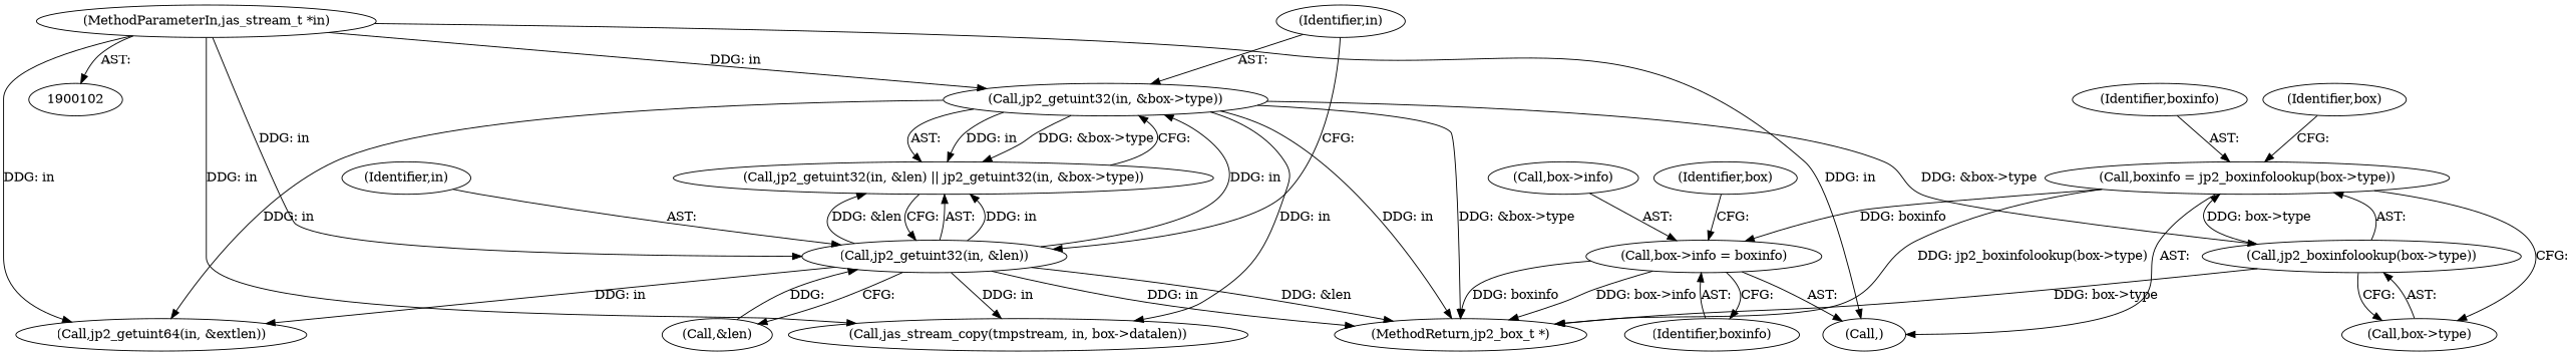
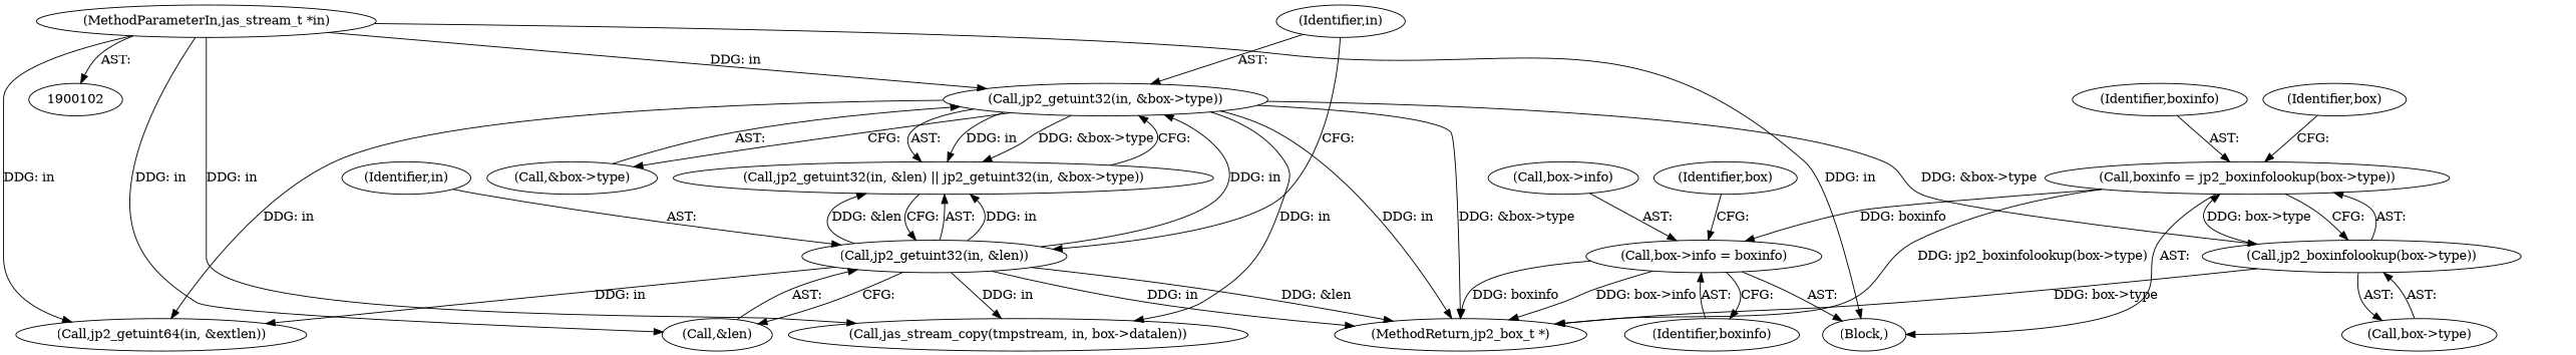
  digraph {
    n1 [label="(Call,boxinfo = jp2_boxinfolookup(box->type))"]
    n2 [label="(Call,jp2_boxinfolookup(box->type))"]
    n3 [label="(Call,box->info = boxinfo)"]
    n4 [label="(MethodReturn,jp2_box_t *)"]
-   n5 [label="(Call,)"]
+   n5 [label="(Block,)"]
    n6 [label="(Call,box->type)"]
    n7 [label="(Identifier,boxinfo)"]
    n8 [label="(Call,jp2_getuint32(in, &box->type))"]
+   n9 [label="(Call,&box->type)"]
    n10 [label="(Call,jas_stream_copy(tmpstream, in, box->datalen))"]
    n11 [label="(Call,jp2_getuint32(in, &len) || jp2_getuint32(in, &box->type))"]
    n12 [label="(Call,jp2_getuint64(in, &extlen))"]
    n13 [label="(Call,jp2_getuint32(in, &len))"]
    n14 [label="(Call,&len)"]
    n15 [label="(MethodParameterIn,jas_stream_t *in)"]
    n16 [label=1900102]
    n17 [label="(Call,box->info)"]
    n18 [label="(Identifier,in)"]
    n19 [label="(Identifier,box)"]
    n20 [label="(Identifier,boxinfo)"]
    n21 [label="(Identifier,box)"]
    n22 [label="(Identifier,in)"]
-   n1 -> n6 [label="CFG: "]
+   n1 -> n2 [label="CFG: "]
    n1 -> n3 [label="DDG: boxinfo"]
    n1 -> n4 [label="DDG: jp2_boxinfolookup(box->type)"]
    n1 -> n5 [label="AST: "]
    n2 -> n1 [label="AST: "]
    n2 -> n1 [label="DDG: box->type"]
    n2 -> n4 [label="DDG: box->type"]
-   n2 -> n6 [label="CFG: "]
+   n2 -> n6 [label="AST: "]
    n3 -> n4 [label="DDG: box->info"]
    n3 -> n4 [label="DDG: boxinfo"]
    n3 -> n5 [label="AST: "]
    n3 -> n7 [label="CFG: "]
    n6 -> n2 [label="AST: "]
    n7 -> n3 [label="AST: "]
    n8 -> n2 [label="DDG: &box->type"]
    n8 -> n4 [label="DDG: &box->type"]
    n8 -> n4 [label="DDG: in"]
+   n8 -> n9 [label="CFG: "]
    n8 -> n10 [label="DDG: in"]
    n8 -> n11 [label="AST: "]
    n8 -> n11 [label="DDG: in"]
    n8 -> n11 [label="DDG: &box->type"]
    n8 -> n12 [label="DDG: in"]
+   n9 -> n8 [label="AST: "]
    n11 -> n8 [label="CFG: "]
    n11 -> n13 [label="CFG: "]
    n13 -> n4 [label="DDG: &len"]
    n13 -> n4 [label="DDG: in"]
    n13 -> n8 [label="DDG: in"]
    n13 -> n10 [label="DDG: in"]
    n13 -> n11 [label="AST: "]
    n13 -> n11 [label="DDG: in"]
    n13 -> n11 [label="DDG: &len"]
    n13 -> n12 [label="DDG: in"]
    n13 -> n14 [label="CFG: "]
-   n14 -> n13 [label="DDG: "]
+   n14 -> n13 [label="AST: "]
    n15 -> n5 [label="DDG: in"]
    n15 -> n8 [label="DDG: in"]
    n15 -> n10 [label="DDG: in"]
    n15 -> n12 [label="DDG: in"]
-   n15 -> n13 [label="DDG: in"]
+   n15 -> n14 [label="DDG: in"]
    n15 -> n16 [label="AST: "]
    n17 -> n3 [label="AST: "]
    n18 -> n13 [label="AST: "]
    n19 -> n3 [label="CFG: "]
    n20 -> n1 [label="AST: "]
    n21 -> n1 [label="CFG: "]
    n22 -> n8 [label="AST: "]
    n22 -> n13 [label="CFG: "]
  }
